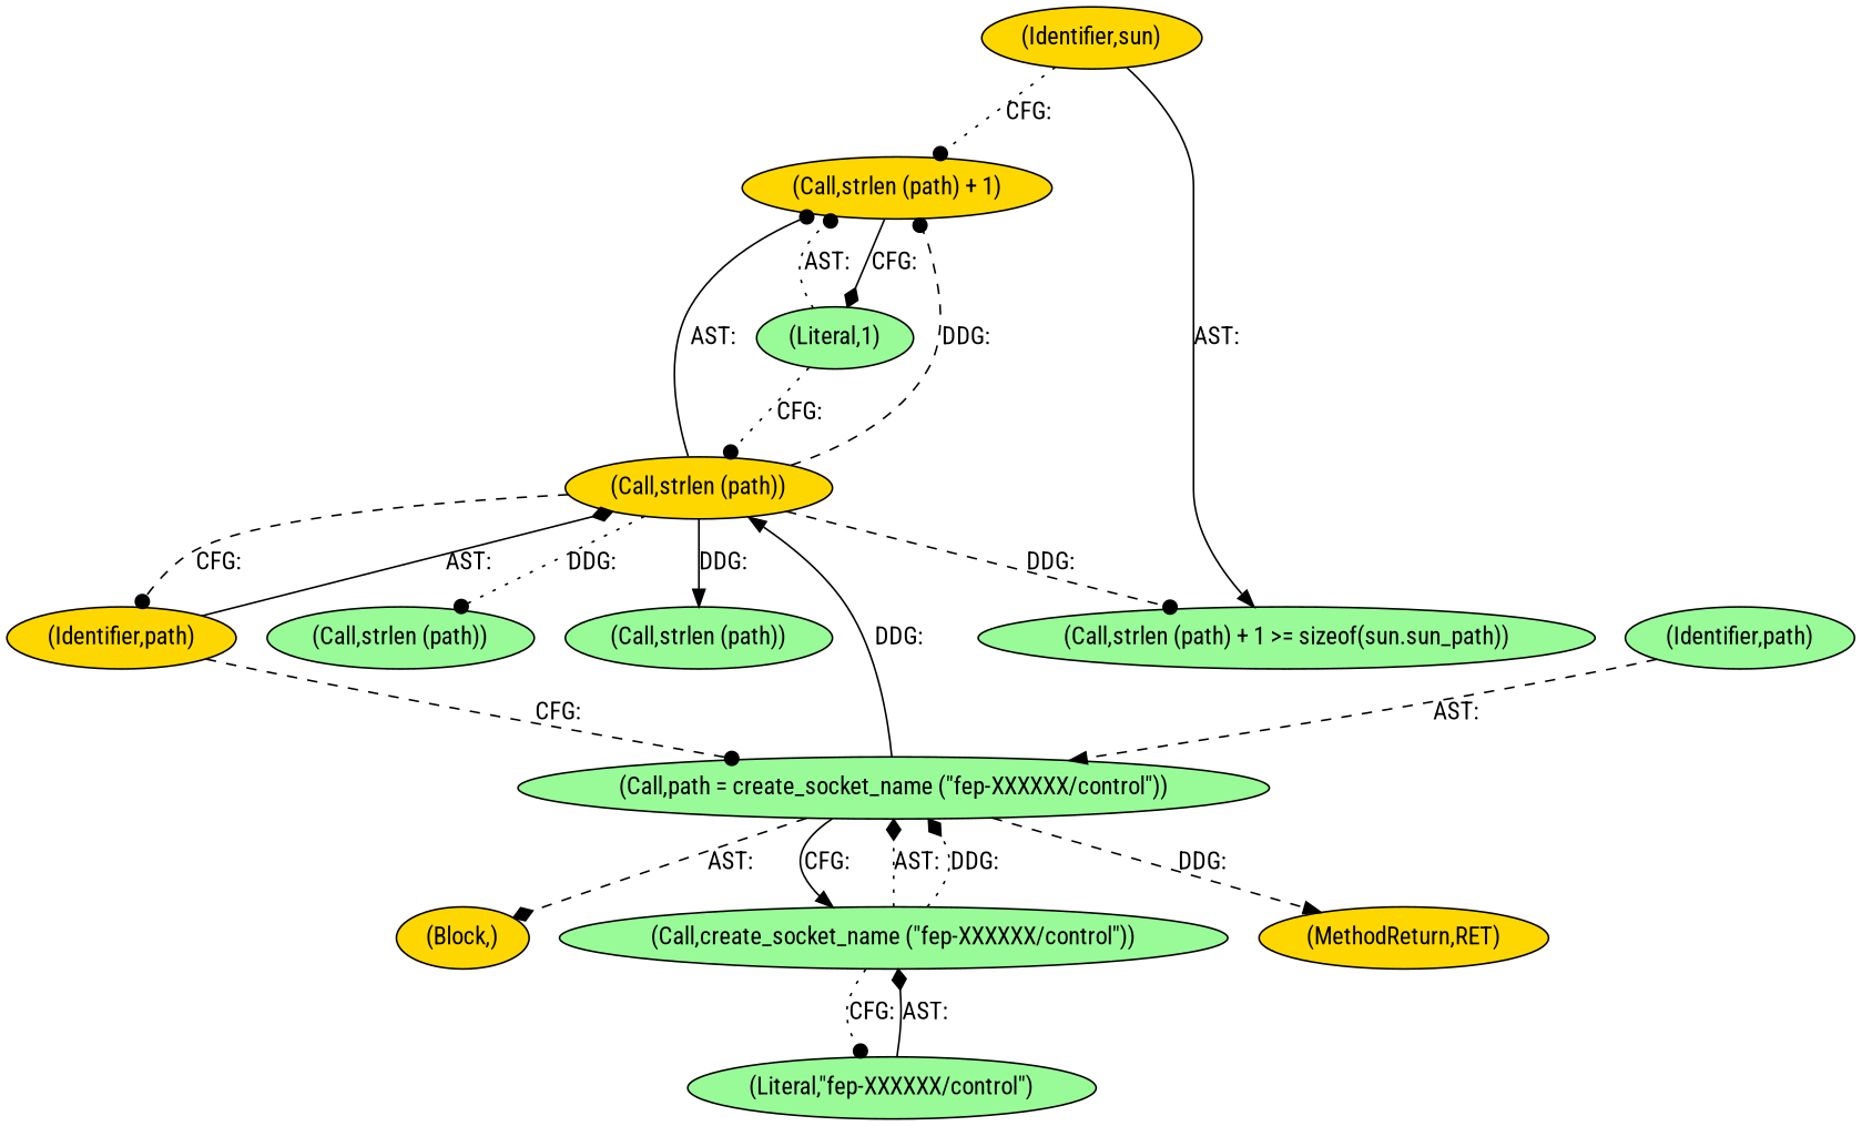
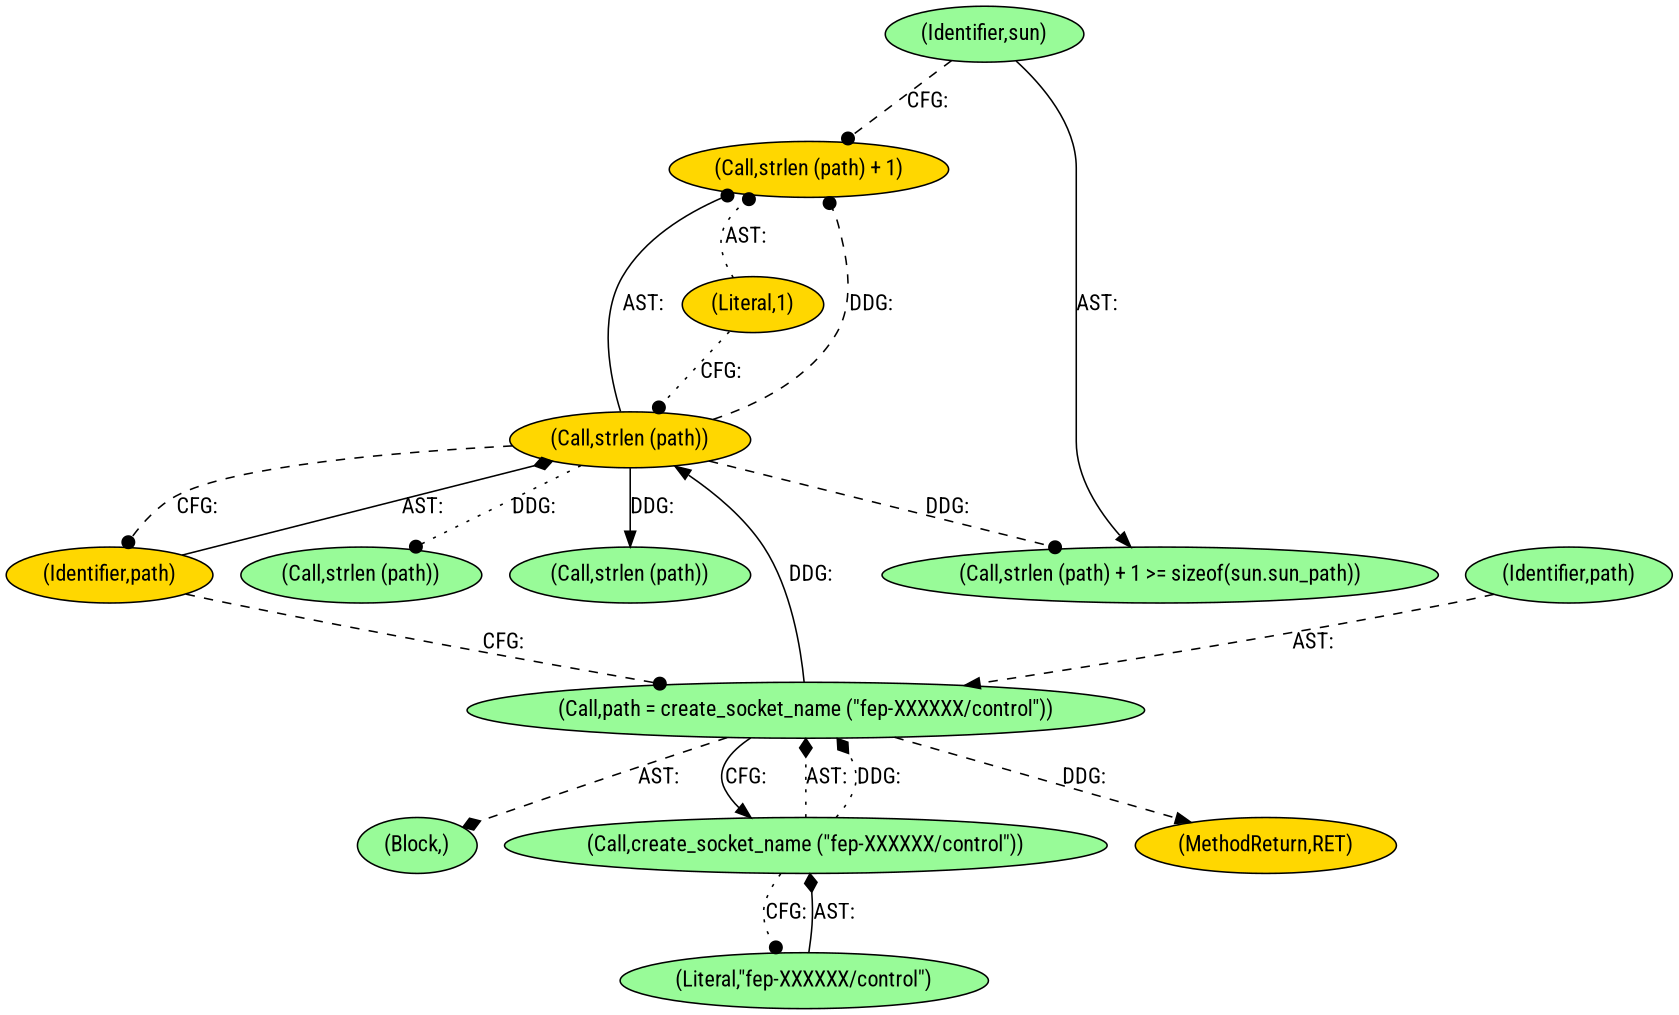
  digraph {
    fontname="Roboto Condensed"
    node [fillcolor=gold fontname="Roboto Condensed" style=filled]
    edge [arrowhead=dot fontname="Roboto Condensed" style=solid]
    n1 [label="(Call,strlen (path) + 1)"]
-   n2 [fillcolor=palegreen label="(Literal,1)"]
+   n2 [label="(Literal,1)"]
    n3 [label="(Call,strlen (path))"]
    n4 [fillcolor=palegreen label="(Call,strlen (path) + 1 >= sizeof(sun.sun_path))"]
    n5 [label="(Identifier,path)"]
    n6 [fillcolor=palegreen label="(Call,strlen (path))"]
    n7 [fillcolor=palegreen label="(Call,strlen (path))"]
    n8 [fillcolor=palegreen label="(Call,path = create_socket_name (\"fep-XXXXXX/control\"))"]
    n9 [fillcolor=palegreen label="(Call,create_socket_name (\"fep-XXXXXX/control\"))"]
-   n10 [label="(Block,)"]
+   n10 [fillcolor=palegreen label="(Block,)"]
    n11 [label="(MethodReturn,RET)"]
    n12 [fillcolor=palegreen label="(Literal,\"fep-XXXXXX/control\")"]
    n13 [fillcolor=palegreen label="(Identifier,path)"]
-   n14 [label="(Identifier,sun)"]
-   n1 -> n2 [arrowhead=diamond label="CFG: "]
+   n14 [fillcolor=palegreen label="(Identifier,sun)"]
    n2 -> n1 [label="AST: " style=dotted]
    n2 -> n3 [label="CFG: " style=dotted]
    n3 -> n1 [label="AST: "]
    n3 -> n1 [label="DDG: " style=dashed]
    n3 -> n4 [label="DDG: " style=dashed]
    n3 -> n5 [label="CFG: " style=dashed]
    n3 -> n6 [label="DDG: " style=dotted]
    n3 -> n7 [arrowhead=normal label="DDG: "]
    n5 -> n3 [arrowhead=diamond label="AST: "]
    n5 -> n8 [label="CFG: " style=dashed]
    n8 -> n3 [arrowhead=normal label="DDG: "]
    n8 -> n9 [arrowhead=normal label="CFG: "]
    n8 -> n10 [arrowhead=diamond label="AST: " style=dashed]
    n8 -> n11 [arrowhead=normal label="DDG: " style=dashed]
    n9 -> n8 [arrowhead=diamond label="AST: " style=dotted]
    n9 -> n8 [arrowhead=diamond label="DDG: " style=dotted]
    n9 -> n12 [label="CFG: " style=dotted]
    n12 -> n9 [arrowhead=diamond label="AST: "]
    n13 -> n8 [arrowhead=normal label="AST: " style=dashed]
-   n14 -> n1 [label="CFG: " style=dotted]
+   n14 -> n1 [label="CFG: " style=dashed]
    n14 -> n4 [arrowhead=normal label="AST: "]
  }
